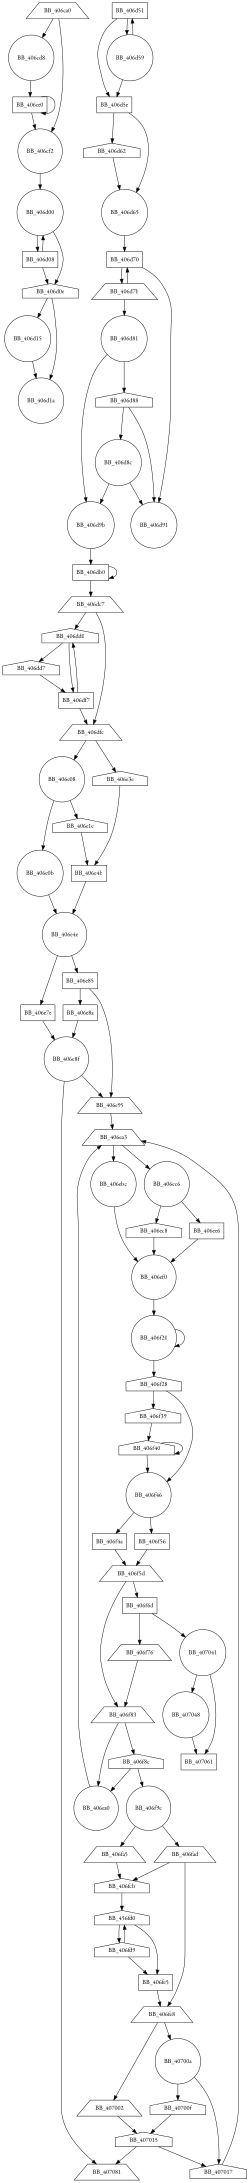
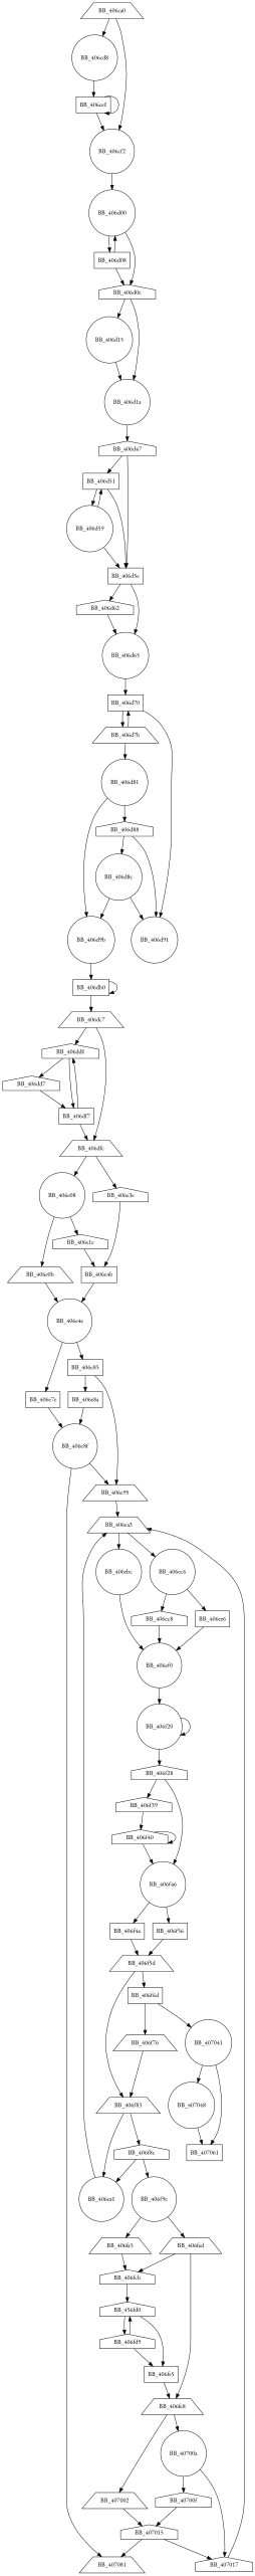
  digraph {
    fontname="EB Garamond"
    node [fontname="EB Garamond" shape=circle]
    edge [fontname="EB Garamond"]
    BB_406ca0 [shape=trapezium]
    BB_406cd8
    BB_406cf2
    BB_406ce0 [shape=box]
    BB_406d00
    BB_406d08 [shape=box]
    BB_406d0e [shape=house]
    BB_406d15
    BB_406d1a
+   BB_406d47 [shape=house]
    BB_406d51 [shape=box]
    BB_406d5e [shape=box]
    BB_406d59
    BB_406d62 [shape=house]
    BB_406d65
    BB_406d70 [shape=box]
    BB_406d7b [shape=trapezium]
    BB_406d91
    BB_406d81
    BB_406d88 [shape=house]
    BB_406d9b
    BB_406d8c
    BB_406db0 [shape=box]
    BB_406dc7 [shape=trapezium]
    BB_406dd0 [shape=house]
    BB_406dfc [shape=trapezium]
    BB_406dd7 [shape=house]
    BB_406df7 [shape=box]
    BB_406e08
    BB_406e3e [shape=house]
-   BB_406e0b
+   BB_406e0b [shape=trapezium]
    BB_406e1e [shape=house]
    BB_406e4b [shape=box]
    BB_406e4e
    BB_406e7e [shape=box]
    BB_406e85 [shape=box]
    BB_406e8f
    BB_406e8a [shape=box]
    BB_406e95 [shape=trapezium]
    BB_407081 [shape=trapezium]
    BB_406ea3 [shape=trapezium]
    BB_406ebc
    BB_406ec6
    BB_406ef0
    BB_406ec8 [shape=house]
    BB_406ee6 [shape=box]
    BB_406ea0
    BB_406f20
    BB_406f28 [shape=house]
    BB_406f39 [shape=house]
    BB_406f46
    BB_406f40 [shape=house]
    BB_406f4a [shape=box]
    BB_406f56 [shape=box]
    BB_406f5d [shape=trapezium]
    BB_406f6d [shape=box]
    BB_406f83 [shape=trapezium]
    BB_406f76 [shape=trapezium]
    BB_407041
    BB_406f8c [shape=house]
    BB_407048
    BB_407061 [shape=box]
    BB_406f9e
    BB_406fa5 [shape=trapezium]
    BB_406fad [shape=trapezium]
    BB_406fcb [shape=house]
    BB_406fe8 [shape=trapezium]
    n68 [label=BB_456fd0 shape=house]
    BB_407002 [shape=trapezium]
    BB_40700a
    BB_406fd9 [shape=house]
    BB_406fe5 [shape=box]
    BB_407015 [shape=house]
    BB_40700f [shape=house]
    BB_407017 [shape=house]
    BB_406ca0 -> BB_406cd8
    BB_406ca0 -> BB_406cf2
    BB_406cd8 -> BB_406ce0
    BB_406cf2 -> BB_406d00
    BB_406ce0 -> BB_406cf2
    BB_406ce0 -> BB_406ce0
    BB_406d00 -> BB_406d08
    BB_406d00 -> BB_406d0e
    BB_406d08 -> BB_406d00
    BB_406d08 -> BB_406d0e
    BB_406d0e -> BB_406d15
    BB_406d0e -> BB_406d1a
    BB_406d15 -> BB_406d1a
+   BB_406d1a -> BB_406d47
+   BB_406d47 -> BB_406d51
+   BB_406d47 -> BB_406d5e
    BB_406d51 -> BB_406d5e
    BB_406d51 -> BB_406d59
    BB_406d5e -> BB_406d62
    BB_406d5e -> BB_406d65
    BB_406d59 -> BB_406d51
    BB_406d59 -> BB_406d5e
    BB_406d62 -> BB_406d65
    BB_406d65 -> BB_406d70
    BB_406d70 -> BB_406d7b
    BB_406d70 -> BB_406d91
    BB_406d7b -> BB_406d70
    BB_406d7b -> BB_406d81
    BB_406d81 -> BB_406d88
    BB_406d81 -> BB_406d9b
    BB_406d88 -> BB_406d91
    BB_406d88 -> BB_406d8c
    BB_406d9b -> BB_406db0
    BB_406d8c -> BB_406d91
    BB_406d8c -> BB_406d9b
    BB_406db0 -> BB_406db0
    BB_406db0 -> BB_406dc7
    BB_406dc7 -> BB_406dd0
    BB_406dc7 -> BB_406dfc
    BB_406dd0 -> BB_406dd7
    BB_406dd0 -> BB_406df7
    BB_406dfc -> BB_406e08
    BB_406dfc -> BB_406e3e
    BB_406dd7 -> BB_406df7
    BB_406df7 -> BB_406dd0
    BB_406df7 -> BB_406dfc
    BB_406e08 -> BB_406e0b
    BB_406e08 -> BB_406e1e
    BB_406e3e -> BB_406e4b
    BB_406e0b -> BB_406e4e
    BB_406e1e -> BB_406e4b
    BB_406e4b -> BB_406e4e
    BB_406e4e -> BB_406e7e
    BB_406e4e -> BB_406e85
    BB_406e7e -> BB_406e8f
    BB_406e85 -> BB_406e8a
    BB_406e85 -> BB_406e95
    BB_406e8f -> BB_406e95
    BB_406e8f -> BB_407081
    BB_406e8a -> BB_406e8f
    BB_406e95 -> BB_406ea3
    BB_406ea3 -> BB_406ebc
    BB_406ea3 -> BB_406ec6
    BB_406ebc -> BB_406ef0
    BB_406ec6 -> BB_406ec8
    BB_406ec6 -> BB_406ee6
    BB_406ef0 -> BB_406f20
    BB_406ec8 -> BB_406ef0
    BB_406ee6 -> BB_406ef0
    BB_406ea0 -> BB_406ea3
    BB_406f20 -> BB_406f20
    BB_406f20 -> BB_406f28
    BB_406f28 -> BB_406f39
    BB_406f28 -> BB_406f46
    BB_406f39 -> BB_406f40
    BB_406f46 -> BB_406f4a
    BB_406f46 -> BB_406f56
    BB_406f40 -> BB_406f46
    BB_406f40 -> BB_406f40
    BB_406f4a -> BB_406f5d
    BB_406f56 -> BB_406f5d
    BB_406f5d -> BB_406f6d
    BB_406f5d -> BB_406f83
    BB_406f6d -> BB_406f76
    BB_406f6d -> BB_407041
    BB_406f83 -> BB_406ea0
    BB_406f83 -> BB_406f8c
    BB_406f76 -> BB_406f83
    BB_407041 -> BB_407048
    BB_407041 -> BB_407061
    BB_406f8c -> BB_406ea0
    BB_406f8c -> BB_406f9e
    BB_407048 -> BB_407061
    BB_406f9e -> BB_406fa5
    BB_406f9e -> BB_406fad
    BB_406fa5 -> BB_406fcb
    BB_406fad -> BB_406fcb
    BB_406fad -> BB_406fe8
    BB_406fcb -> n68
    BB_406fe8 -> BB_407002
    BB_406fe8 -> BB_40700a
    n68 -> BB_406fd9
    n68 -> BB_406fe5
    BB_407002 -> BB_407015
    BB_40700a -> BB_40700f
    BB_40700a -> BB_407017
    BB_406fd9 -> n68
    BB_406fd9 -> BB_406fe5
    BB_406fe5 -> BB_406fe8
    BB_407015 -> BB_407081
    BB_407015 -> BB_407017
    BB_40700f -> BB_407015
    BB_407017 -> BB_406ea3
  }
